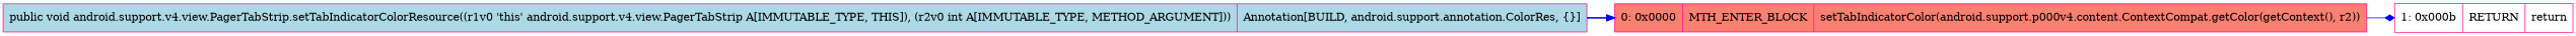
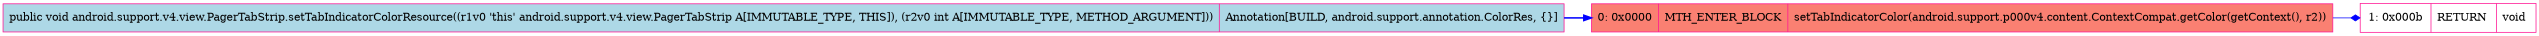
  digraph {
    rankdir=LR
    node [shape=record style=filled color=deeppink]
    edge [color=blue]
    n1 [label="{0\:\ 0x0000|MTH_ENTER_BLOCK\l|setTabIndicatorColor(android.support.p000v4.content.ContextCompat.getColor(getContext(), r2))\l}" fillcolor=salmon]
-   n2 [label="{1\:\ 0x000b|RETURN\l|return\l}" fillcolor=white]
+   n2 [label="{1\:\ 0x000b|RETURN\l|void\l}" fillcolor=white]
    n3 [label="{public void android.support.v4.view.PagerTabStrip.setTabIndicatorColorResource((r1v0 'this' android.support.v4.view.PagerTabStrip A[IMMUTABLE_TYPE, THIS]), (r2v0 int A[IMMUTABLE_TYPE, METHOD_ARGUMENT]))  | Annotation[BUILD, android.support.annotation.ColorRes, \{\}]\l}" fillcolor=lightblue]
    n1 -> n2 [style=solid arrowhead=diamond]
    n3 -> n1 [style=bold arrowhead=normal]
  }
